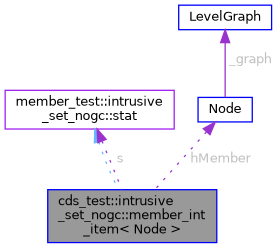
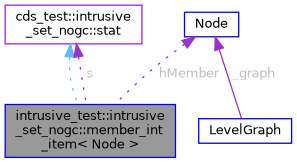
  digraph {
    node [color=blue fillcolor=white fontname=Helvetica fontsize=10 shape=box style=filled]
    edge [color=darkorchid3 dir=back fontname=Helvetica fontsize=10 labelfontname=Helvetica labelfontsize=10 style=dotted fontcolor=grey]
-   n1 [fillcolor=grey60 fontcolor=black height=0.2 label="cds_test::intrusive\l_set_nogc::member_int\l_item\< Node \>" width=0.4]
-   n2 [color=purple height=0.2 label="member_test::intrusive\l_set_nogc::stat" width=0.4]
+   n1 [fillcolor=grey60 fontcolor=black height=0.2 label="intrusive_test::intrusive\l_set_nogc::member_int\l_item\< Node \>" width=0.4]
+   n2 [color=purple height=0.2 label="cds_test::intrusive\l_set_nogc::stat" width=0.4]
    n3 [height=0.2 label="Node" width=0.4]
    n4 [height=0.2 label=LevelGraph width=0.4]
    n2 -> n1 [color=steelblue1 fontcolor=""]
    n2 -> n1 [label=" s"]
    n3 -> n1 [label=" hMember"]
-   n4 -> n3 [label=" _graph" style=solid]
+   n3 -> n4 [label=" _graph" style=solid]
  }
